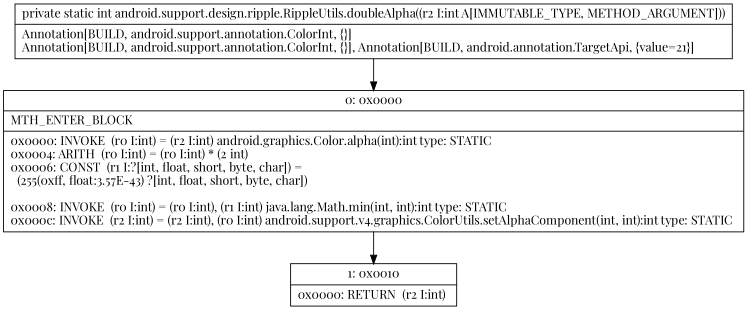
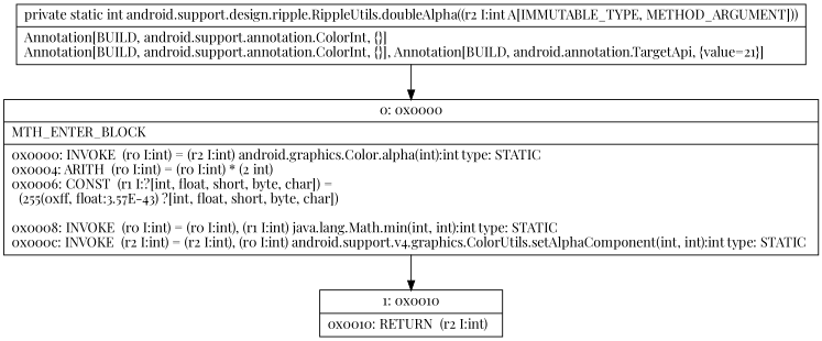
  digraph {
    fontname="Playfair Display"
    node [shape=record fontname="Playfair Display"]
    edge [fontname="Playfair Display"]
    n1 [label="{0\:\ 0x0000|MTH_ENTER_BLOCK\l|0x0000: INVOKE  (r0 I:int) = (r2 I:int) android.graphics.Color.alpha(int):int type: STATIC \l0x0004: ARITH  (r0 I:int) = (r0 I:int) * (2 int) \l0x0006: CONST  (r1 I:?[int, float, short, byte, char]) = \l  (255(0xff, float:3.57E\-43) ?[int, float, short, byte, char])\l \l0x0008: INVOKE  (r0 I:int) = (r0 I:int), (r1 I:int) java.lang.Math.min(int, int):int type: STATIC \l0x000c: INVOKE  (r2 I:int) = (r2 I:int), (r0 I:int) android.support.v4.graphics.ColorUtils.setAlphaComponent(int, int):int type: STATIC \l}"]
-   n2 [label="{1\:\ 0x0010|0x0000: RETURN  (r2 I:int) \l}"]
+   n2 [label="{1\:\ 0x0010|0x0010: RETURN  (r2 I:int) \l}"]
    n3 [label="{private static int android.support.design.ripple.RippleUtils.doubleAlpha((r2 I:int A[IMMUTABLE_TYPE, METHOD_ARGUMENT]))  | Annotation[BUILD, android.support.annotation.ColorInt, \{\}]\lAnnotation[BUILD, android.support.annotation.ColorInt, \{\}], Annotation[BUILD, android.annotation.TargetApi, \{value=21\}]\l}"]
    n1 -> n2
    n3 -> n1
  }
